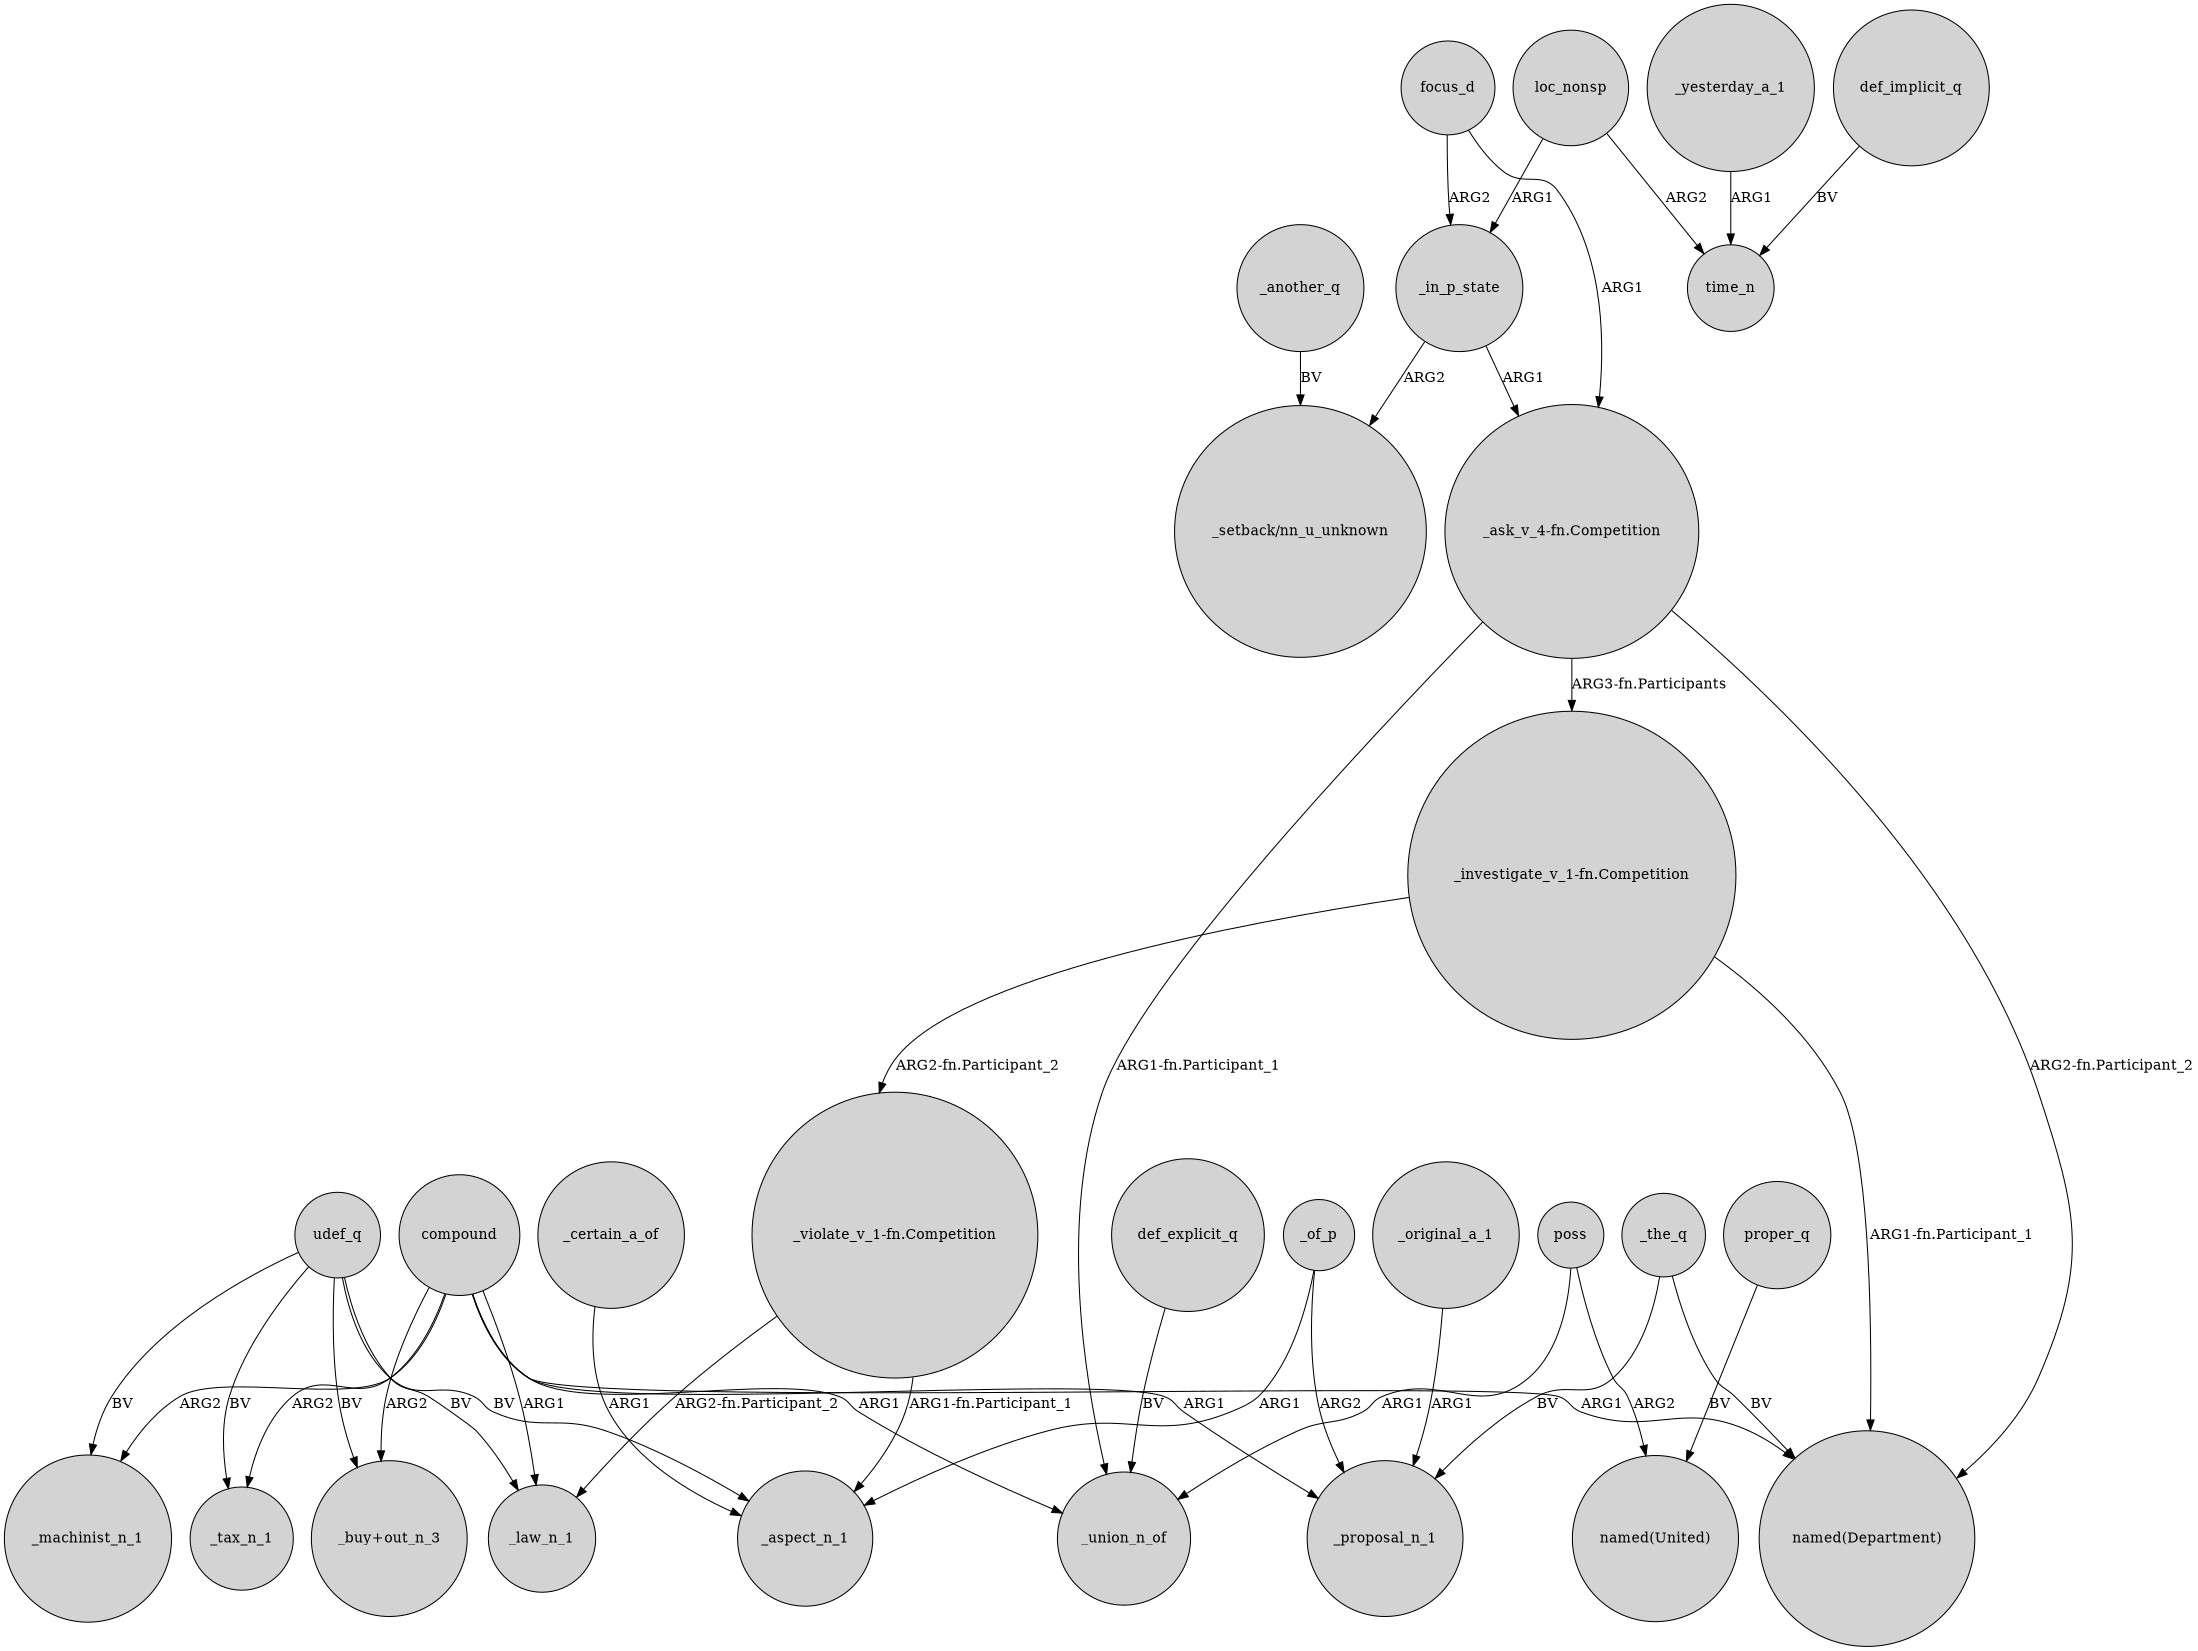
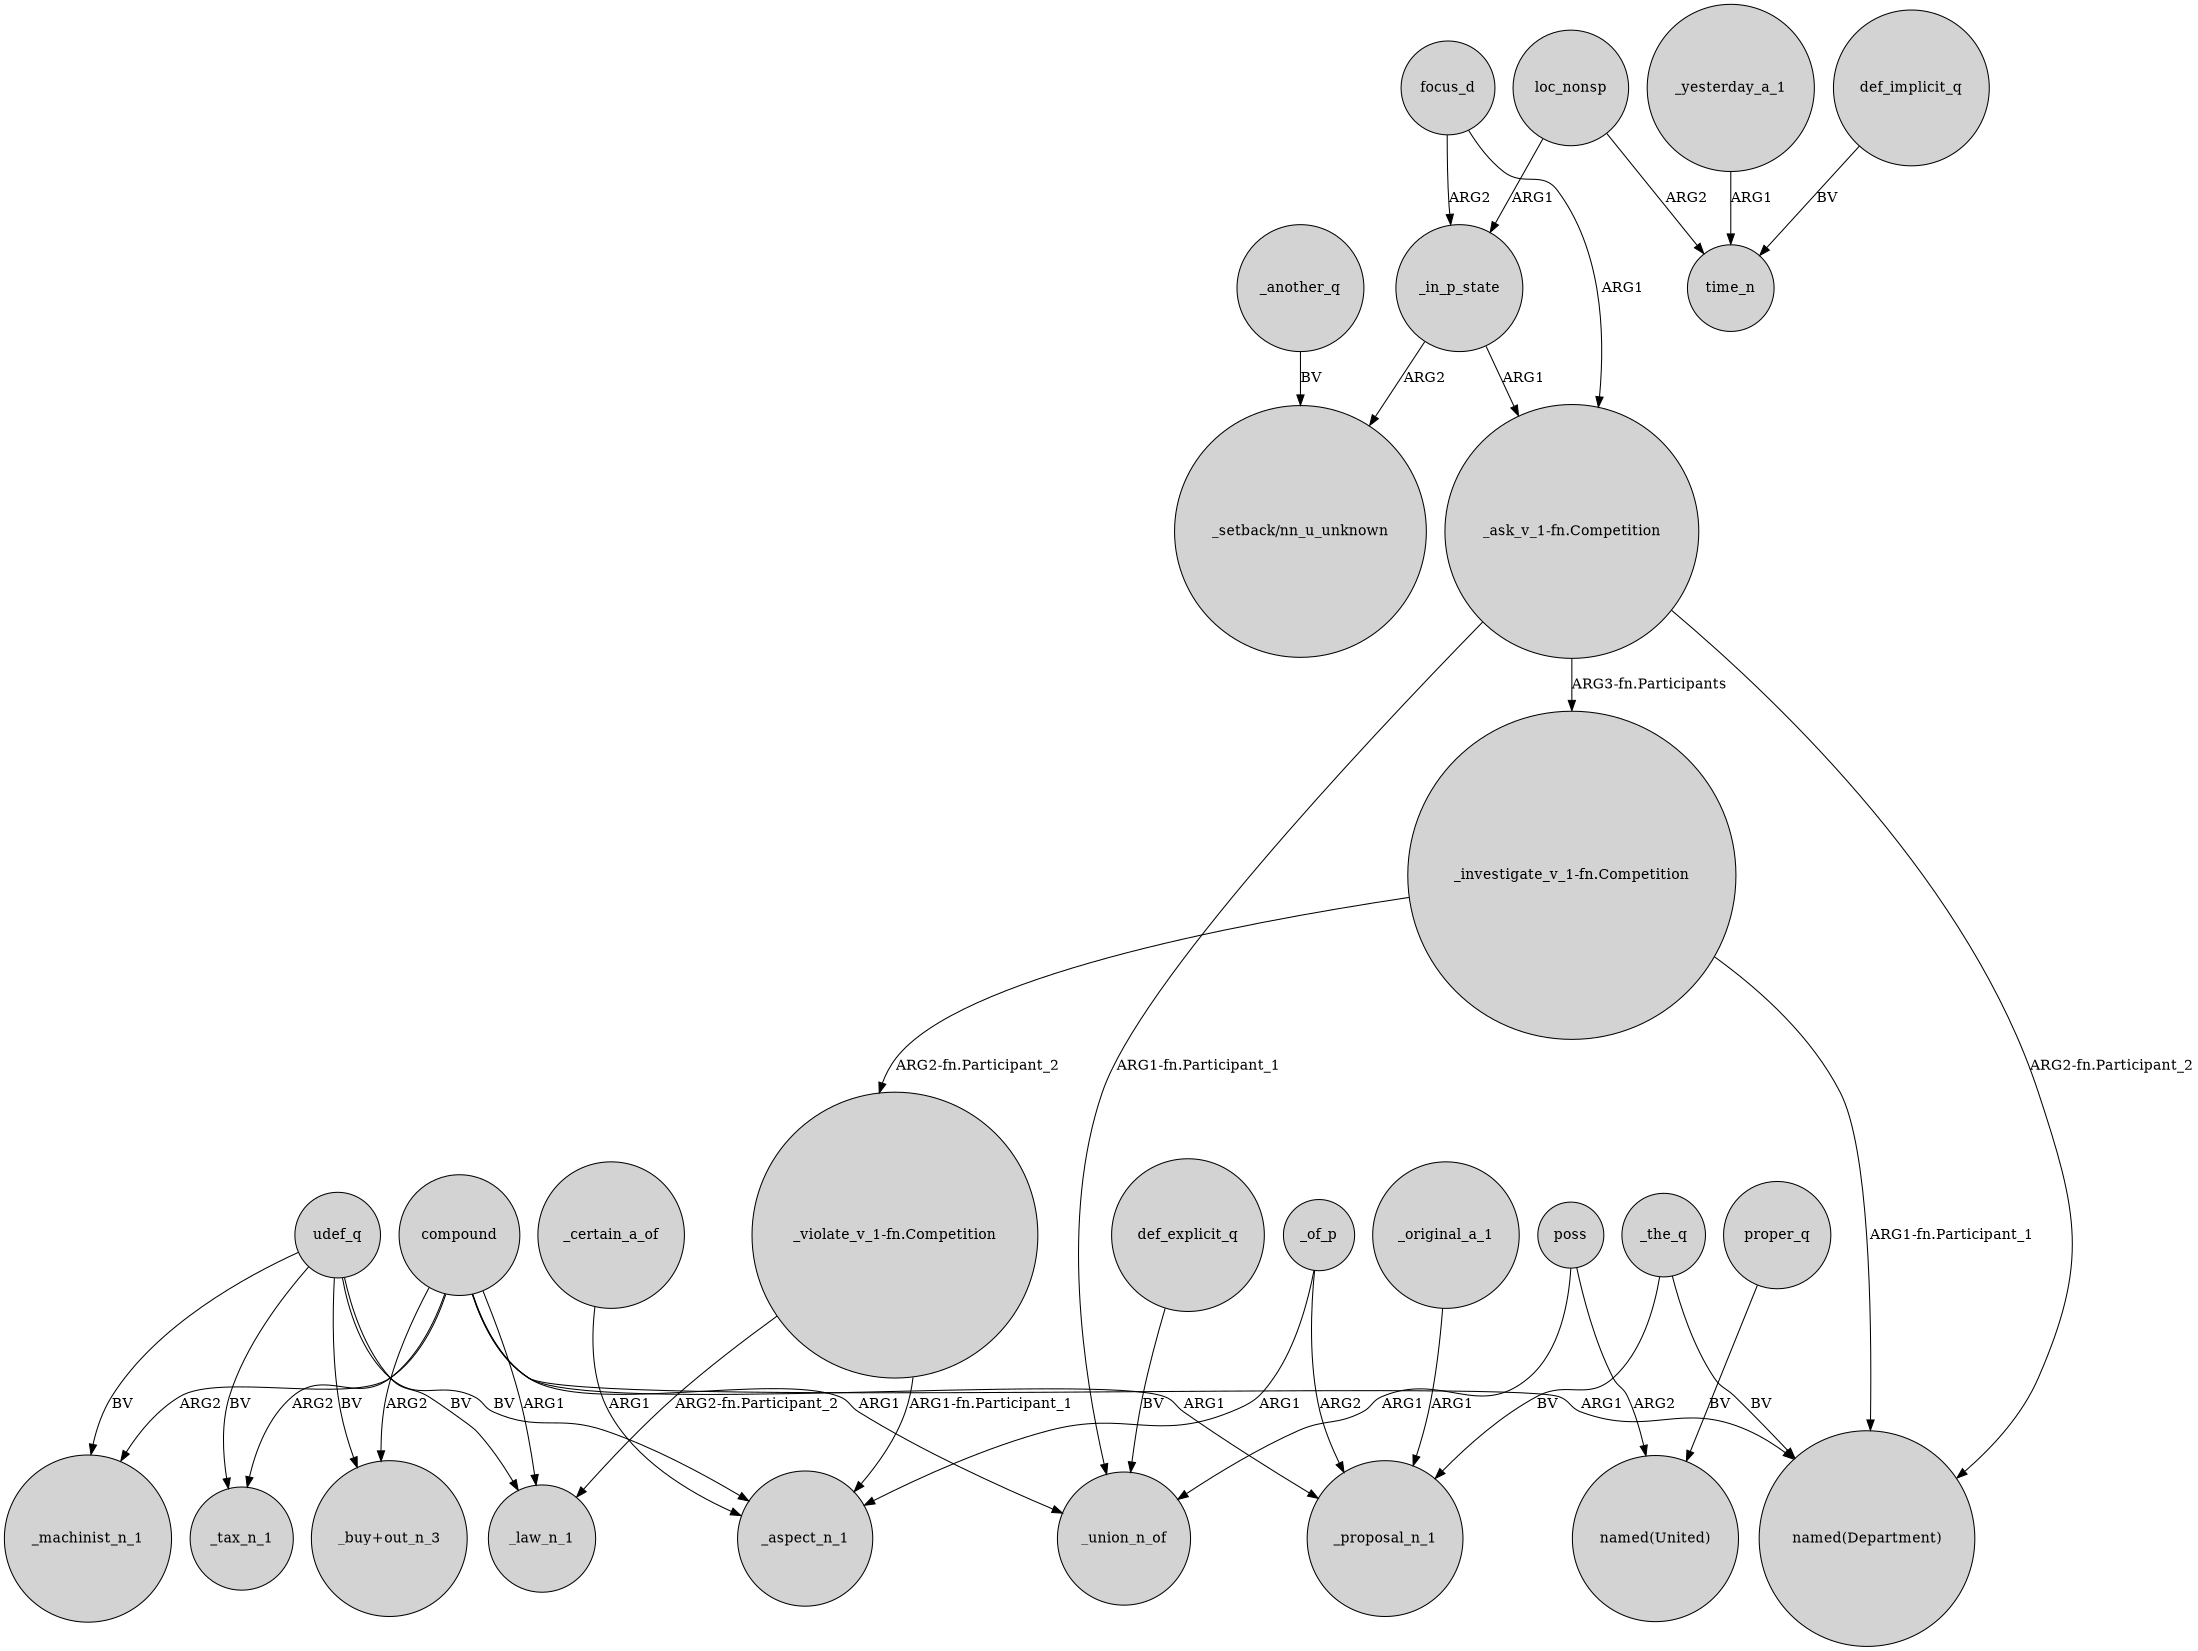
  digraph {
    node [shape=circle style=filled]
    _another_q
    "_setback/nn_u_unknown"
-   "_ask_v_1-fn.Competition" [label="_ask_v_4-fn.Competition"]
+   "_ask_v_1-fn.Competition"
    _union_n_of
    "named(Department)"
    "_investigate_v_1-fn.Competition"
    "_violate_v_1-fn.Competition"
    focus_d
    _in_p_state
    compound
    _proposal_n_1
    _tax_n_1
    _law_n_1
    n14 [label="_buy+out_n_3"]
    _machinist_n_1
    _the_q
    udef_q
    _aspect_n_1
    _certain_a_of
    _yesterday_a_1
    time_n
    poss
    "named(United)"
    def_explicit_q
    proper_q
    _of_p
    _original_a_1
    loc_nonsp
    def_implicit_q
    _another_q -> "_setback/nn_u_unknown" [label=BV]
    "_ask_v_1-fn.Competition" -> _union_n_of [label="ARG1-fn.Participant_1"]
    "_ask_v_1-fn.Competition" -> "named(Department)" [label="ARG2-fn.Participant_2"]
    "_ask_v_1-fn.Competition" -> "_investigate_v_1-fn.Competition" [label="ARG3-fn.Participants"]
    "_investigate_v_1-fn.Competition" -> "named(Department)" [label="ARG1-fn.Participant_1"]
    "_investigate_v_1-fn.Competition" -> "_violate_v_1-fn.Competition" [label="ARG2-fn.Participant_2"]
    "_violate_v_1-fn.Competition" -> _law_n_1 [label="ARG2-fn.Participant_2"]
    "_violate_v_1-fn.Competition" -> _aspect_n_1 [label="ARG1-fn.Participant_1"]
    focus_d -> "_ask_v_1-fn.Competition" [label=ARG1]
    focus_d -> _in_p_state [label=ARG2]
    _in_p_state -> "_setback/nn_u_unknown" [label=ARG2]
    _in_p_state -> "_ask_v_1-fn.Competition" [label=ARG1]
    compound -> _union_n_of [label=ARG1]
    compound -> "named(Department)" [label=ARG1]
    compound -> _proposal_n_1 [label=ARG1]
    compound -> _tax_n_1 [label=ARG2]
    compound -> _law_n_1 [label=ARG1]
    compound -> n14 [label=ARG2]
    compound -> _machinist_n_1 [label=ARG2]
    _the_q -> "named(Department)" [label=BV]
    _the_q -> _proposal_n_1 [label=BV]
    udef_q -> _tax_n_1 [label=BV]
    udef_q -> _law_n_1 [label=BV]
    udef_q -> n14 [label=BV]
    udef_q -> _machinist_n_1 [label=BV]
    udef_q -> _aspect_n_1 [label=BV]
    _certain_a_of -> _aspect_n_1 [label=ARG1]
    _yesterday_a_1 -> time_n [label=ARG1]
    poss -> _union_n_of [label=ARG1]
    poss -> "named(United)" [label=ARG2]
    def_explicit_q -> _union_n_of [label=BV]
    proper_q -> "named(United)" [label=BV]
    _of_p -> _proposal_n_1 [label=ARG2]
    _of_p -> _aspect_n_1 [label=ARG1]
    _original_a_1 -> _proposal_n_1 [label=ARG1]
    loc_nonsp -> _in_p_state [label=ARG1]
    loc_nonsp -> time_n [label=ARG2]
    def_implicit_q -> time_n [label=BV]
  }
